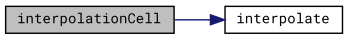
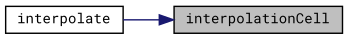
  digraph {
    rankdir=LR
    fontname="Roboto Mono"
    node [color=black fontname="Roboto Mono" fontsize=10 shape=record]
    n1 [fillcolor=grey75 fontcolor=black height=0.2 label=interpolationCell style=filled width=0.4]
    n2 [height=0.2 label=interpolate width=0.4]
-   n1 -> n2 [color=midnightblue fontname="Roboto Mono" fontsize=10 labelfontname=FreeSans labelfontsize=10 style=solid]
+   n2 -> n1 [color=midnightblue fontname="Roboto Mono" fontsize=10 labelfontname=FreeSans labelfontsize=10 style=solid]
  }
